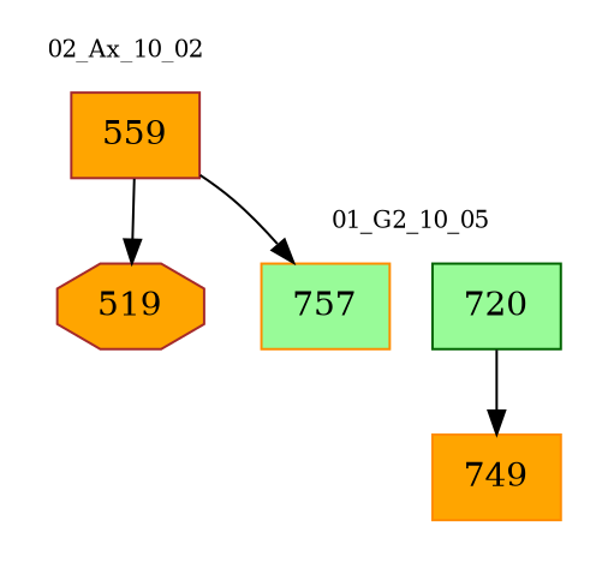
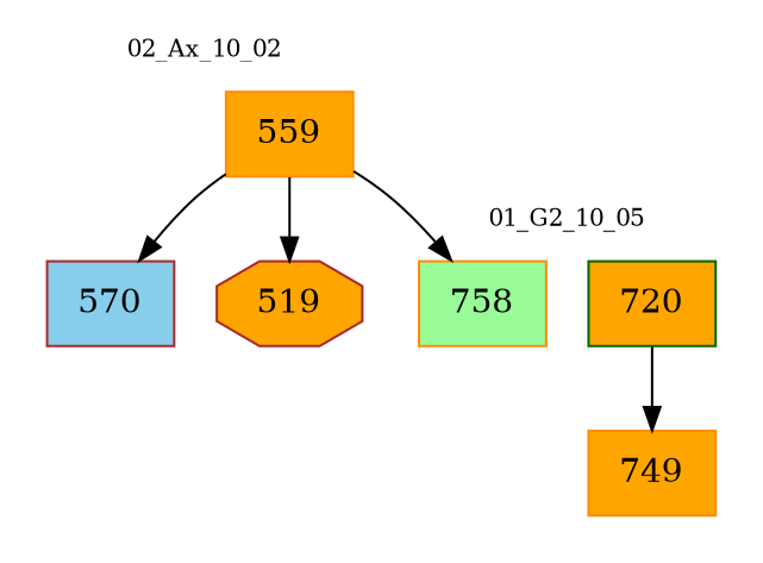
  digraph {
    node [color=brown fillcolor=orange shape=box style=filled]
    edge [color=black]
-   n1 [label=559]
+   n1 [color=darkorange label=559]
+   n2 [fillcolor=skyblue label=570]
    n3 [label=519 shape=octagon]
-   n4 [color=darkgreen fillcolor=palegreen label=720]
-   n5 [color=darkorange fillcolor=palegreen label=757]
+   n4 [color=darkgreen label=720]
+   n5 [color=darkorange fillcolor=palegreen label=758]
    n6 [color=darkorange label=749]
    subgraph cluster_1 {
      color=white
      fontsize=10
      label="02_Ax_10_02"
      n1
+     n2
      n3
    }
    subgraph cluster_2 {
      color=white
      fontsize=10
      label="01_G2_10_05"
      n4
      n5
      n6
    }
+   n1 -> n2
    n1 -> n3
    n1 -> n5
    n4 -> n6
  }
